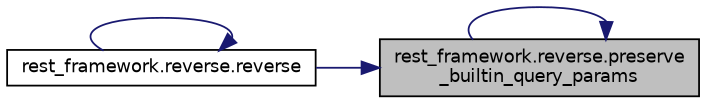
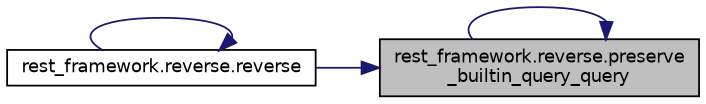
  digraph {
    rankdir=RL
    node [color=black fontname=Helvetica fontsize=10 shape=record style=filled]
    edge [color=midnightblue dir=back fontname=Helvetica fontsize=10 labelfontname=Helvetica labelfontsize=10 style=solid]
-   n1 [fillcolor=grey75 fontcolor=black height=0.2 label="rest_framework.reverse.preserve\l_builtin_query_params" width=0.4]
+   n1 [fillcolor=grey75 fontcolor=black height=0.2 label="rest_framework.reverse.preserve\l_builtin_query_query" width=0.4]
    n2 [fillcolor=white height=0.2 label="rest_framework.reverse.reverse" width=0.4]
    n1 -> n1
    n1 -> n2
    n2 -> n2
  }
